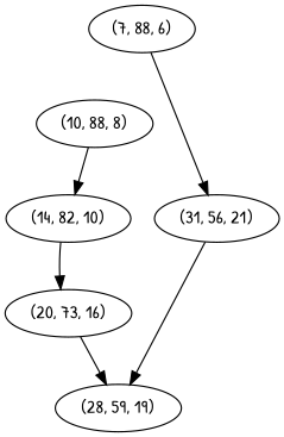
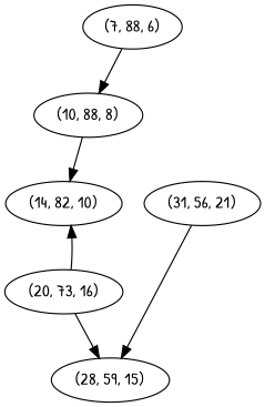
  digraph {
    fontname="Patrick Hand"
    node [fontname="Patrick Hand"]
    edge [fontname="Patrick Hand"]
    n1 [label="(10, 88, 8)"]
    "(7, 88, 6)"
    "(14, 82, 10)"
    "(20, 73, 16)"
-   "(28, 59, 19)"
+   "(28, 59, 19)" [label="(28, 59, 15)"]
    "(31, 56, 21)"
    n1 -> "(14, 82, 10)"
-   "(7, 88, 6)" -> "(31, 56, 21)"
-   "(14, 82, 10)" -> "(20, 73, 16)"
+   "(7, 88, 6)" -> n1
+   "(20, 73, 16)" -> "(14, 82, 10)"
    "(20, 73, 16)" -> "(28, 59, 19)"
    "(31, 56, 21)" -> "(28, 59, 19)"
  }
